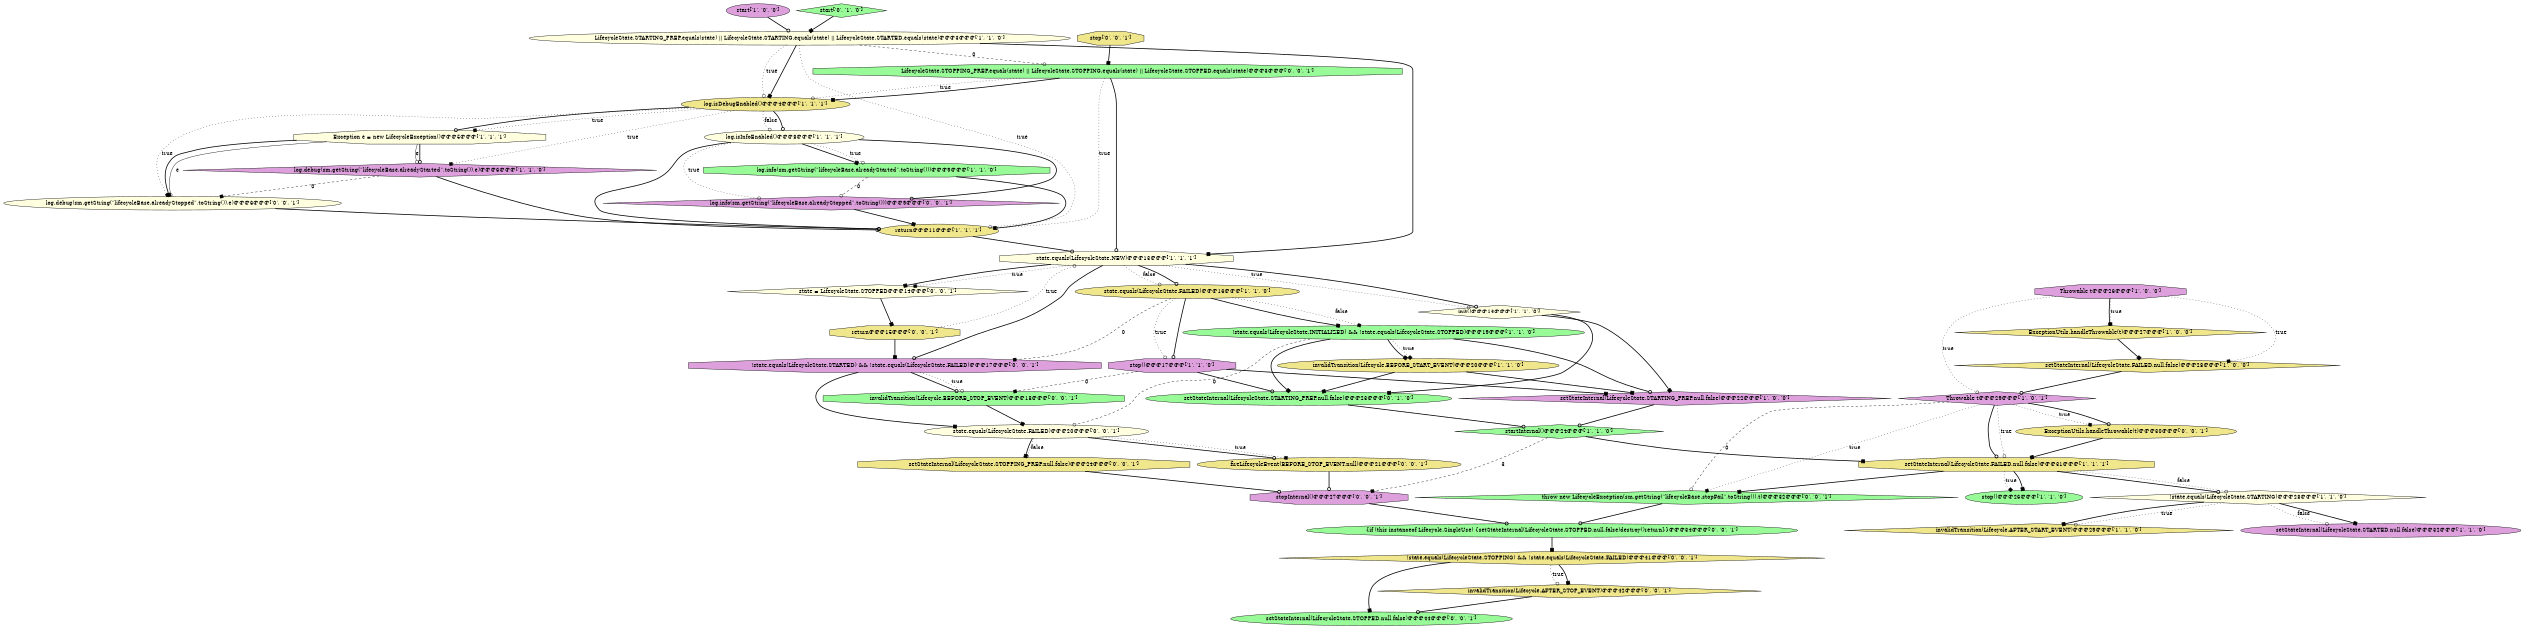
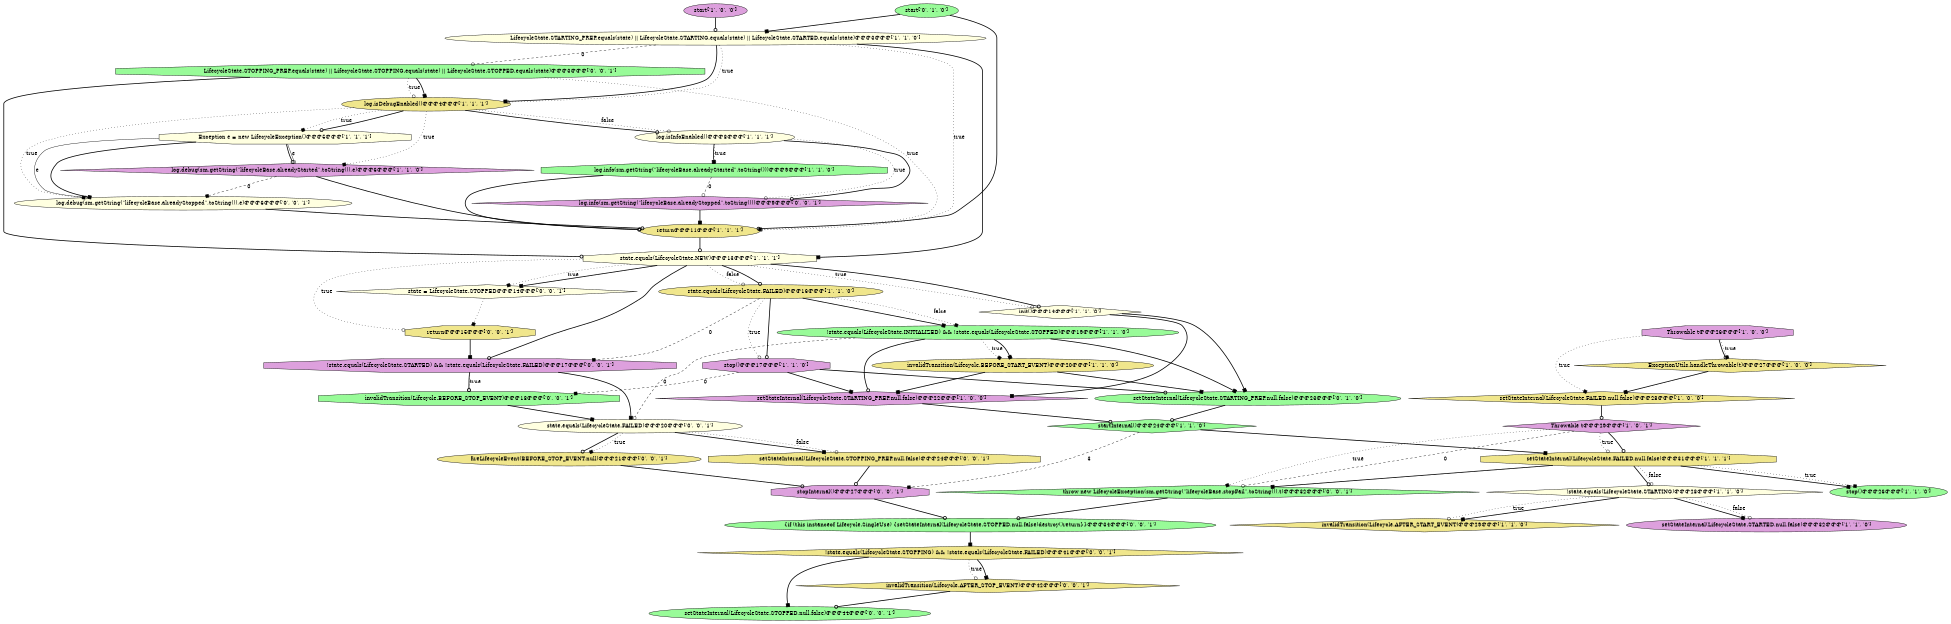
  digraph {
    node [fillcolor=khaki shape=ellipse style=filled]
    edge [arrowhead=odot style=bold]
    n1 [label="setStateInternal(LifecycleState.FAILED,null,false)@@@28@@@['1', '0', '0']" shape=diamond]
    n2 [fillcolor=plum label="Throwable t@@@29@@@['1', '0', '1']" shape=diamond]
-   n3 [label="ExceptionUtils.handleThrowable(t)@@@30@@@['0', '0', '1']"]
    n4 [label="setStateInternal(LifecycleState.FAILED,null,false)@@@31@@@['1', '1', '1']" shape=octagon]
    n5 [fillcolor=palegreen label="throw new LifecycleException(sm.getString(\"lifecycleBase.stopFail\",toString()),t)@@@32@@@['0', '0', '1']" shape=diamond]
    n6 [fillcolor=lightyellow label="state.equals(LifecycleState.FAILED)@@@20@@@['0', '0', '1']"]
    n7 [label="setStateInternal(LifecycleState.STOPPING_PREP,null,false)@@@24@@@['0', '0', '1']" shape=octagon]
    n8 [label="fireLifecycleEvent(BEFORE_STOP_EVENT,null)@@@21@@@['0', '0', '1']"]
    n9 [fillcolor=plum label="stopInternal()@@@27@@@['0', '0', '1']" shape=octagon]
    n10 [fillcolor=palegreen label="stop()@@@26@@@['1', '1', '0']"]
    n11 [fillcolor=lightyellow label="!state.equals(LifecycleState.STARTING)@@@28@@@['1', '1', '0']" shape=diamond]
    n12 [fillcolor=palegreen label="{if (this instanceof Lifecycle.SingleUse) {setStateInternal(LifecycleState.STOPPED,null,false)destroy()return}}@@@34@@@['0', '0', '1']"]
    n13 [label="!state.equals(LifecycleState.STOPPING) && !state.equals(LifecycleState.FAILED)@@@41@@@['0', '0', '1']" shape=diamond]
    n14 [fillcolor=palegreen label="log.info(sm.getString(\"lifecycleBase.alreadyStarted\",toString()))@@@9@@@['1', '1', '0']" shape=octagon]
    n15 [fillcolor=plum label="log.info(sm.getString(\"lifecycleBase.alreadyStopped\",toString()))@@@9@@@['0', '0', '1']" shape=diamond]
    n16 [label="return@@@11@@@['1', '1', '1']"]
    n17 [fillcolor=lightyellow label="state.equals(LifecycleState.NEW)@@@13@@@['1', '1', '1']" shape=octagon]
    n18 [label="state.equals(LifecycleState.FAILED)@@@16@@@['1', '1', '0']"]
    n19 [fillcolor=plum label="!state.equals(LifecycleState.STARTED) && !state.equals(LifecycleState.FAILED)@@@17@@@['0', '0', '1']" shape=octagon]
    n20 [fillcolor=plum label="stop()@@@17@@@['1', '1', '0']" shape=octagon]
    n21 [fillcolor=palegreen label="!state.equals(LifecycleState.INITIALIZED) && !state.equals(LifecycleState.STOPPED)@@@19@@@['1', '1', '0']"]
    n22 [fillcolor=palegreen label="invalidTransition(Lifecycle.BEFORE_STOP_EVENT)@@@18@@@['0', '0', '1']" shape=octagon]
    n23 [fillcolor=plum label="setStateInternal(LifecycleState.STARTING_PREP,null,false)@@@22@@@['1', '0', '0']" shape=diamond]
    n24 [fillcolor=palegreen label="setStateInternal(LifecycleState.STARTING_PREP,null,false)@@@23@@@['0', '1', '0']"]
    n25 [label="invalidTransition(Lifecycle.BEFORE_START_EVENT)@@@20@@@['1', '1', '0']"]
    n26 [fillcolor=plum label="setStateInternal(LifecycleState.STARTED,null,false)@@@32@@@['1', '1', '0']"]
    n27 [label="invalidTransition(Lifecycle.AFTER_START_EVENT)@@@29@@@['1', '1', '0']" shape=diamond]
    n28 [fillcolor=plum label="Throwable t@@@26@@@['1', '0', '0']" shape=octagon]
    n29 [label="ExceptionUtils.handleThrowable(t)@@@27@@@['1', '0', '0']" shape=diamond]
    n30 [fillcolor=palegreen label="setStateInternal(LifecycleState.STOPPED,null,false)@@@44@@@['0', '0', '1']"]
    n31 [fillcolor=palegreen label="LifecycleState.STOPPING_PREP.equals(state) || LifecycleState.STOPPING.equals(state) || LifecycleState.STOPPED.equals(state)@@@3@@@['0', '0', '1']" shape=octagon]
    n32 [label="log.isDebugEnabled()@@@4@@@['1', '1', '1']"]
    n33 [fillcolor=lightyellow label="state = LifecycleState.STOPPED@@@14@@@['0', '0', '1']" shape=diamond]
    n34 [fillcolor=lightyellow label="init()@@@14@@@['1', '1', '0']" shape=diamond]
    n35 [label="return@@@15@@@['0', '0', '1']" shape=octagon]
    n36 [fillcolor=lightyellow label="Exception e = new LifecycleException()@@@5@@@['1', '1', '1']" shape=octagon]
    n37 [fillcolor=plum label="log.debug(sm.getString(\"lifecycleBase.alreadyStarted\",toString()),e)@@@6@@@['1', '1', '0']" shape=diamond]
    n38 [fillcolor=lightyellow label="log.debug(sm.getString(\"lifecycleBase.alreadyStopped\",toString()),e)@@@6@@@['0', '0', '1']"]
    n39 [fillcolor=lightyellow label="log.isInfoEnabled()@@@8@@@['1', '1', '1']"]
    n40 [label="invalidTransition(Lifecycle.AFTER_STOP_EVENT)@@@42@@@['0', '0', '1']" shape=diamond]
    n41 [fillcolor=palegreen label="startInternal()@@@24@@@['1', '1', '0']" shape=diamond]
    n42 [fillcolor=plum label="start['1', '0', '0']"]
    n43 [fillcolor=lightyellow label="LifecycleState.STARTING_PREP.equals(state) || LifecycleState.STARTING.equals(state) || LifecycleState.STARTED.equals(state)@@@3@@@['1', '1', '0']"]
-   n44 [fillcolor=palegreen label="start['0', '1', '0']" shape=diamond]
-   n45 [label="stop['0', '0', '1']" shape=octagon]
+   n44 [fillcolor=palegreen label="start['0', '1', '0']"]
    n1 -> n2
-   n2 -> n3
-   n2 -> n3 [arrowhead=box label=true style=dotted]
    n2 -> n4
    n2 -> n4 [label=true style=dotted]
    n2 -> n5 [label=0 style=dashed]
    n2 -> n5 [arrowhead=box label=true style=dotted]
-   n3 -> n4 [arrowhead=box]
    n4 -> n5 [arrowhead=box]
    n4 -> n10 [arrowhead=box]
    n4 -> n10 [arrowhead=box label=true style=dotted]
    n4 -> n11
    n4 -> n11 [label=false style=dotted]
    n5 -> n12
    n6 -> n7 [arrowhead=box]
    n6 -> n7 [label=false style=dotted]
    n6 -> n8
    n6 -> n8 [arrowhead=box label=true style=dotted]
    n7 -> n9
    n8 -> n9
    n9 -> n12
    n11 -> n26 [arrowhead=box]
    n11 -> n26 [label=false style=dotted]
    n11 -> n27 [arrowhead=box]
    n11 -> n27 [label=true style=dotted]
    n12 -> n13 [arrowhead=box]
    n13 -> n30 [arrowhead=box]
    n13 -> n40 [label=true style=dotted]
    n13 -> n40 [arrowhead=box]
    n14 -> n15 [label=0 style=dashed]
    n14 -> n16
    n15 -> n16 [arrowhead=box]
    n16 -> n17
    n17 -> n18 [label=false style=dotted]
    n17 -> n18
    n17 -> n19
    n17 -> n33 [arrowhead=box]
    n17 -> n33 [arrowhead=box label=true style=dotted]
    n17 -> n34 [label=true style=dotted]
    n17 -> n34
-   n35 -> n17 [label=true style=dotted]
+   n17 -> n35 [label=true style=dotted]
    n18 -> n19 [arrowhead=box label=0 style=dashed]
    n18 -> n20 [label=true style=dotted]
    n18 -> n20
    n18 -> n21 [arrowhead=box]
    n18 -> n21 [arrowhead=box label=false style=dotted]
    n19 -> n6 [arrowhead=box]
    n19 -> n22
    n19 -> n22 [label=true style=dotted]
    n20 -> n22 [arrowhead=box label=0 style=dashed]
    n20 -> n23 [arrowhead=box]
    n20 -> n24
    n21 -> n6 [label=0 style=dashed]
    n21 -> n23
    n21 -> n24 [arrowhead=box]
    n21 -> n25 [arrowhead=box label=true style=dotted]
    n21 -> n25 [arrowhead=box]
    n22 -> n6 [arrowhead=box]
    n23 -> n41
    n24 -> n41
    n25 -> n23 [arrowhead=box]
    n25 -> n24 [arrowhead=box]
    n28 -> n1 [arrowhead=box label=true style=dotted]
-   n28 -> n2 [label=true style=dotted]
    n28 -> n29 [arrowhead=box label=true style=dotted]
    n28 -> n29
    n29 -> n1 [arrowhead=box]
    n31 -> n16 [arrowhead=box label=true style=dotted]
    n31 -> n17
    n31 -> n32 [label=true style=dotted]
    n31 -> n32 [arrowhead=box]
    n32 -> n36 [arrowhead=box label=true style=dotted]
    n32 -> n36
    n32 -> n37 [arrowhead=box label=true style=dotted]
    n32 -> n38 [arrowhead=box label=true style=dotted]
    n32 -> n39
    n32 -> n39 [label=false style=dotted]
-   n33 -> n35 [arrowhead=box]
+   n33 -> n35 [arrowhead=box style=dotted]
    n34 -> n23 [arrowhead=box]
    n34 -> n24 [arrowhead=box]
    n35 -> n19 [arrowhead=box]
    n36 -> n37 [label=e style=solid]
    n36 -> n37
    n36 -> n38 [label=e style=solid]
    n36 -> n38 [arrowhead=box]
    n37 -> n16
    n37 -> n38 [arrowhead=box label=0 style=dashed]
    n38 -> n16
    n39 -> n14 [arrowhead=box]
    n39 -> n14 [label=true style=dotted]
    n39 -> n15 [label=true style=dotted]
    n39 -> n15
-   n39 -> n16
+   n44 -> n16
    n40 -> n30
    n41 -> n4 [arrowhead=box]
    n41 -> n9 [arrowhead=box label=3 style=dashed]
    n42 -> n43
    n43 -> n16 [label=true style=dotted]
    n43 -> n17 [arrowhead=box]
    n43 -> n31 [label=0 style=dashed]
    n43 -> n32 [arrowhead=box]
    n43 -> n32 [label=true style=dotted]
    n44 -> n43 [arrowhead=box]
-   n45 -> n31 [arrowhead=box]
  }
